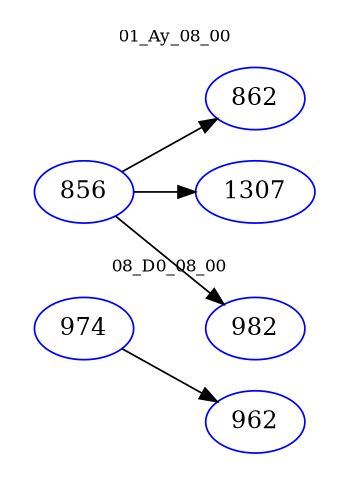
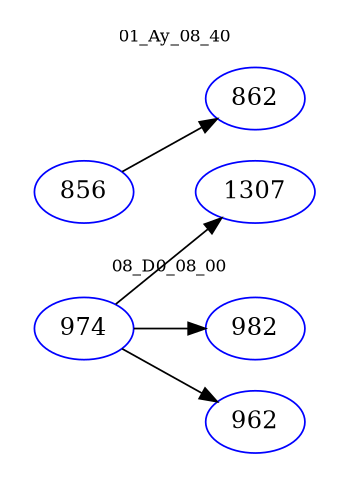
  digraph {
    rankdir=LR
    node [color=blue]
    edge [color=black]
    n1 [label=856]
    n2 [label=1307]
    n3 [label=862]
    n4 [label=974]
    n5 [label=962]
    n6 [label=982]
    subgraph cluster_1 {
      color=white
      fontsize=10
-     label="01_Ay_08_00"
+     label="01_Ay_08_40"
      n1
      n2
      n3
    }
    subgraph cluster_2 {
      color=white
      fontsize=10
      label="08_D0_08_00"
      n4
      n5
      n6
    }
-   n1 -> n2
+   n4 -> n2
    n1 -> n3
    n4 -> n5
-   n1 -> n6
+   n4 -> n6
  }
